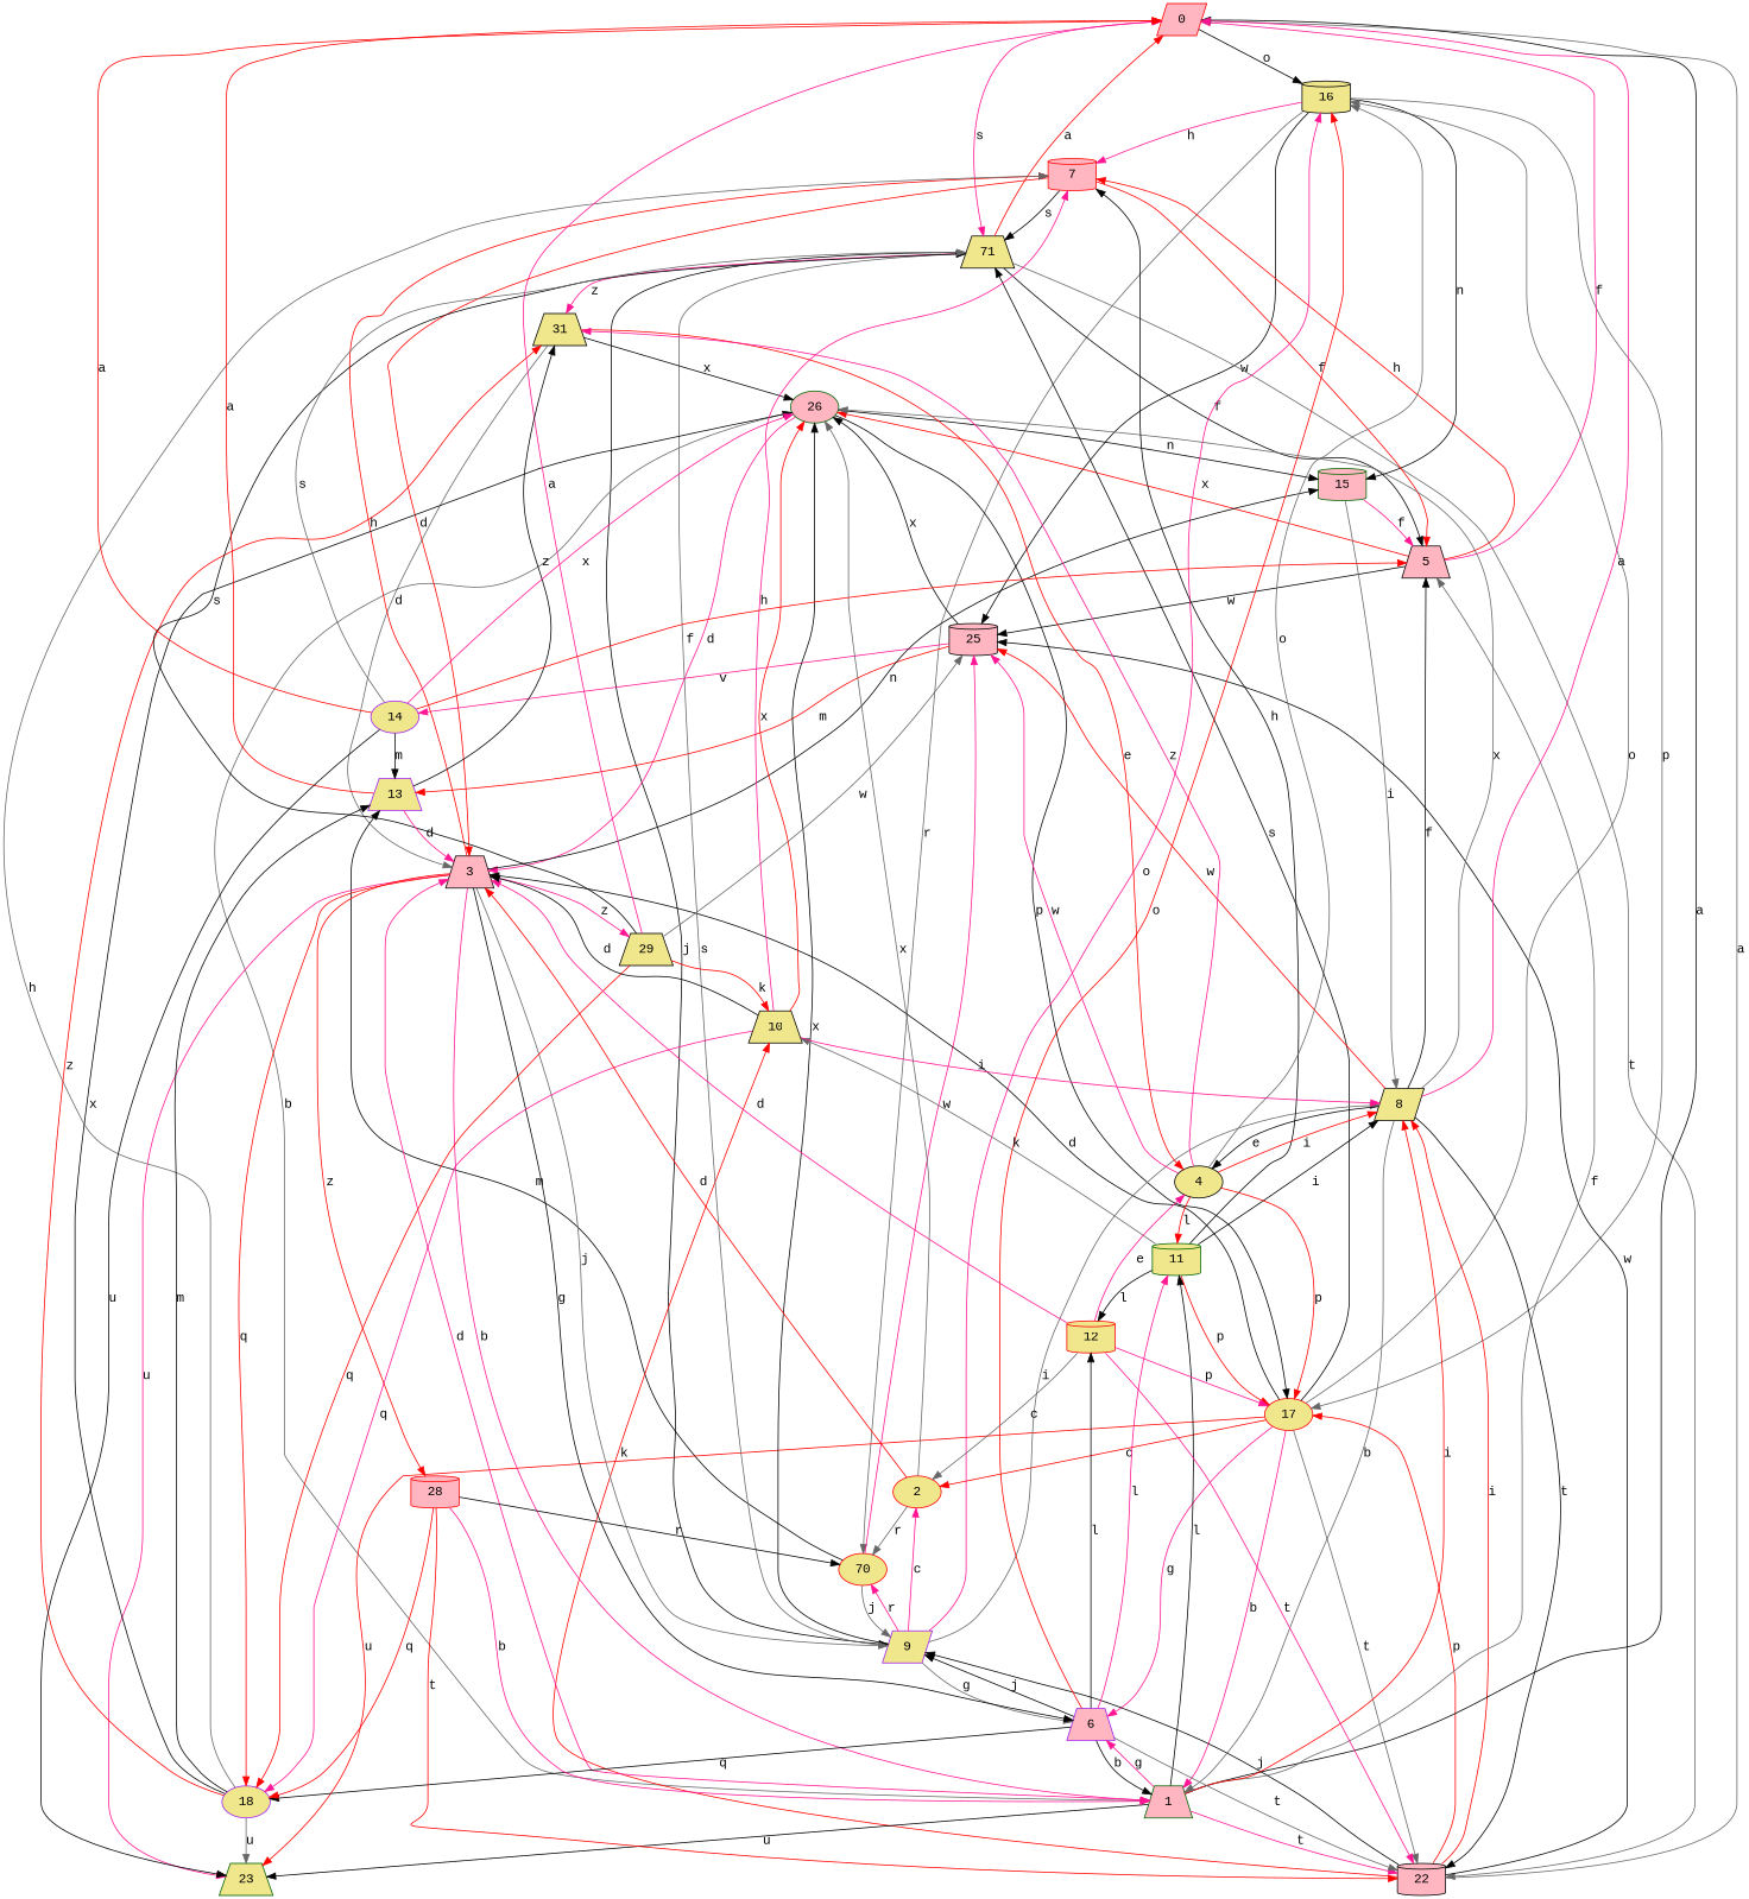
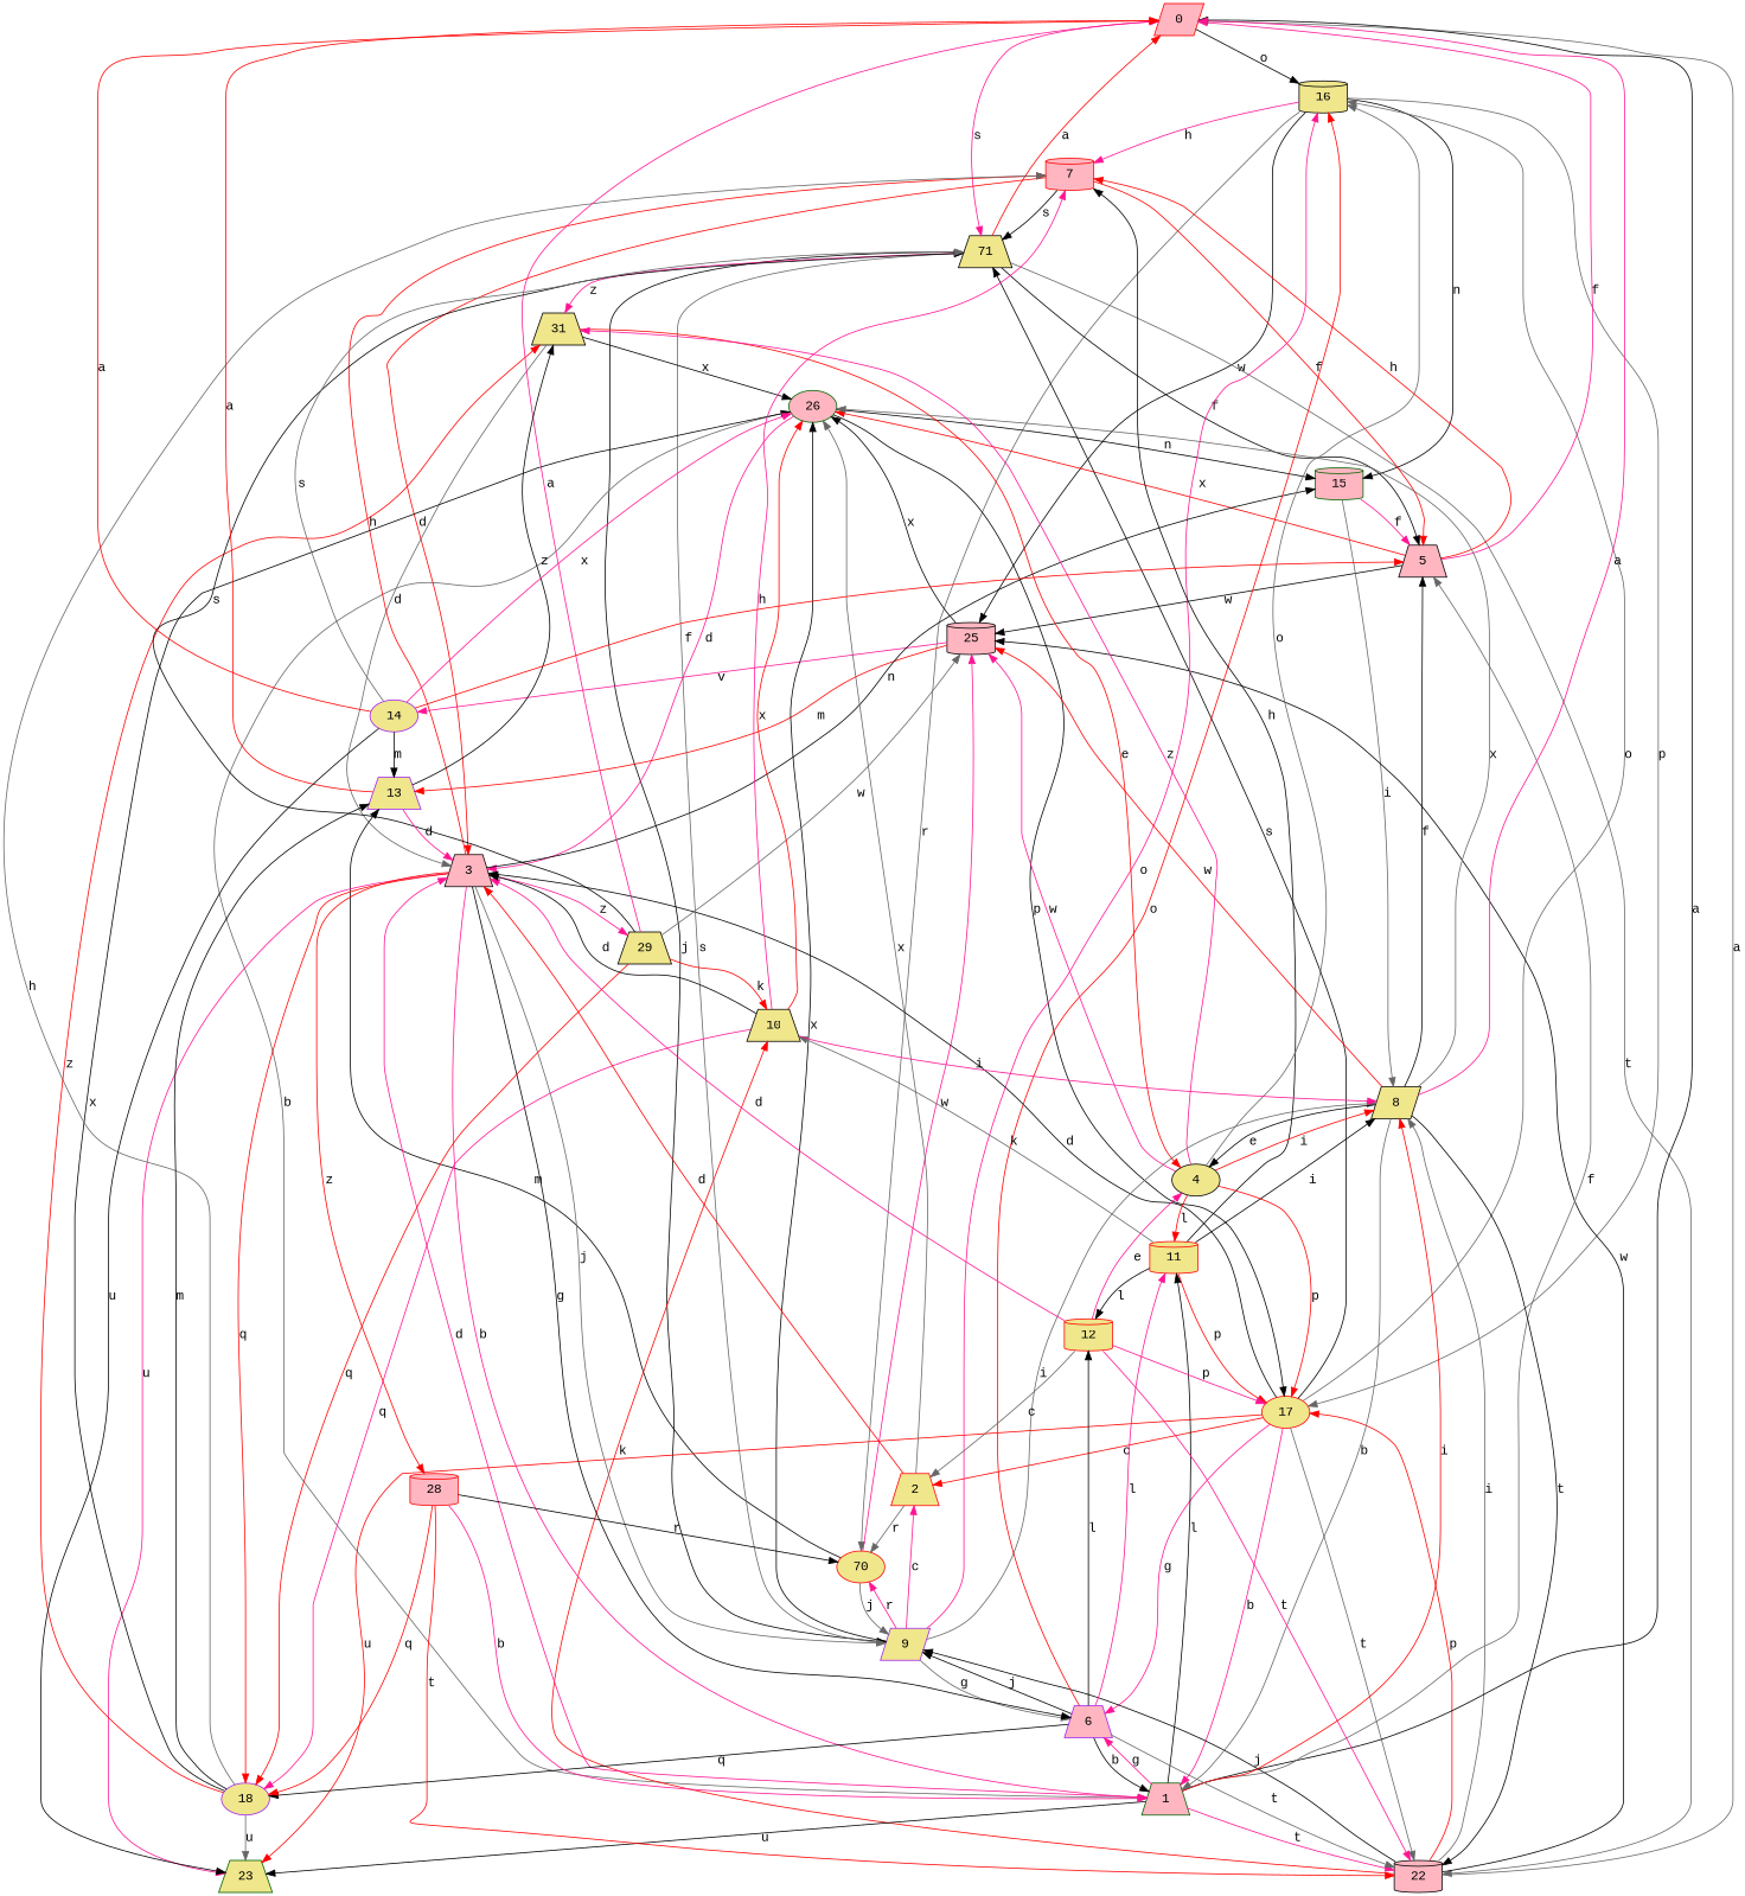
  strict digraph {
    fontname="Liberation Mono"
    node [color=black fillcolor=khaki fontname="Liberation Mono" shape=trapezium style=filled]
    edge [color=black fontname="Liberation Mono"]
    0 [color=red fillcolor=lightpink shape=parallelogram]
    16 [shape=cylinder]
    n3 [label=71]
    5 [fillcolor=lightpink]
    26 [color=darkgreen fillcolor=lightpink shape=ellipse]
    7 [color=red fillcolor=lightpink shape=cylinder]
    25 [fillcolor=lightpink shape=cylinder]
    n8 [color=red label=70 shape=ellipse]
    15 [color=darkgreen fillcolor=lightpink shape=cylinder]
    17 [color=red shape=ellipse]
    22 [fillcolor=lightpink shape=cylinder]
    9 [color=purple shape=parallelogram]
    31
    1 [color=darkgreen fillcolor=lightpink]
    3 [fillcolor=lightpink]
    6 [color=purple fillcolor=lightpink]
    8 [shape=parallelogram]
-   11 [color=darkgreen shape=cylinder]
+   11 [color=red shape=cylinder]
    23 [color=darkgreen]
    18 [color=purple shape=ellipse]
    28 [color=red fillcolor=lightpink shape=cylinder]
    29
    12 [color=red shape=cylinder]
    4 [shape=ellipse]
    10
-   2 [color=red shape=ellipse]
+   2 [color=red]
    13 [color=purple]
    n28 [color=purple label=14 shape=ellipse]
    0 -> 16 [label=o]
    0 -> n3 [color=deeppink label=s]
    16 -> 7 [color=deeppink label=h]
    16 -> 25 [label=w]
    16 -> n8 [color=gray40 label=r]
    16 -> 15 [label=n]
    16 -> 17 [color=gray40 label=p]
    n3 -> 0 [color=red label=a]
    n3 -> 5 [label=f]
    n3 -> 22 [color=gray40 label=t]
    n3 -> 9 [label=j]
    n3 -> 31 [color=deeppink label=z]
    5 -> 0 [color=deeppink label=f]
    5 -> 26 [color=red label=x]
    5 -> 7 [color=red label=h]
    5 -> 25 [label=w]
    26 -> 15 [label=n]
    26 -> 17 [label=p]
    26 -> 1 [color=gray40 label=b]
    26 -> 3 [color=deeppink label=d]
    7 -> n3 [label=s]
    7 -> 5 [color=red label=f]
    7 -> 3 [color=red label=d]
    25 -> 26 [label=x]
    25 -> 13 [color=red label=m]
    25 -> n28 [color=deeppink label=v]
    n8 -> 25 [color=deeppink label=w]
    n8 -> 9 [color=gray40 label=j]
    n8 -> 13 [label=m]
    15 -> 5 [color=deeppink label=f]
    15 -> 8 [color=gray40 label=i]
    17 -> 16 [color=gray40 label=o]
    17 -> n3 [label=s]
    17 -> 22 [color=gray40 label=t]
    17 -> 1 [color=deeppink label=b]
    17 -> 3 [label=d]
    17 -> 6 [color=deeppink label=g]
    17 -> 23 [color=red label=u]
    17 -> 2 [color=red label=c]
    22 -> 0 [color=gray40 label=a]
    22 -> 25 [label=w]
    22 -> 17 [color=red label=p]
    22 -> 9 [label=j]
-   22 -> 8 [color=red label=i]
+   22 -> 8 [color=gray40 label=i]
    22 -> 10 [color=red label=k]
    9 -> 16 [color=deeppink label=o]
    9 -> n3 [color=gray40 label=s]
    9 -> 26 [label=x]
    9 -> n8 [color=deeppink label=r]
    9 -> 6 [color=gray40 label=g]
    9 -> 8 [color=gray40 label=i]
    9 -> 2 [color=deeppink label=c]
    31 -> 26 [label=x]
    31 -> 3 [color=gray40 label=d]
    31 -> 4 [color=red label=e]
    1 -> 0 [label=a]
    1 -> 5 [color=gray40 label=f]
    1 -> 22 [color=deeppink label=t]
    1 -> 3 [color=deeppink label=d]
    1 -> 6 [color=deeppink label=g]
    1 -> 8 [color=red label=i]
    1 -> 11 [label=l]
    1 -> 23 [label=u]
    3 -> 7 [color=red label=h]
    3 -> 15 [label=n]
    3 -> 9 [color=gray40 label=j]
    3 -> 1 [color=deeppink label=b]
    3 -> 6 [label=g]
    3 -> 23 [color=deeppink label=u]
    3 -> 18 [color=red label=q]
    3 -> 28 [color=red label=z]
    3 -> 29 [color=deeppink label=z]
    6 -> 16 [color=red label=o]
    6 -> 22 [color=gray40 label=t]
    6 -> 9 [label=j]
    6 -> 1 [label=b]
    6 -> 11 [color=deeppink label=l]
    6 -> 18 [label=q]
    6 -> 12 [label=l]
    8 -> 0 [color=deeppink label=a]
    8 -> 5 [label=f]
    8 -> 26 [color=gray40 label=x]
    8 -> 25 [color=red label=w]
    8 -> 22 [label=t]
    8 -> 1 [color=gray40 label=b]
    8 -> 4 [label=e]
    11 -> 7 [label=h]
    11 -> 17 [color=red label=p]
    11 -> 8 [label=i]
    11 -> 12 [label=l]
    11 -> 10 [color=gray40 label=k]
    18 -> 26 [label=x]
    18 -> 7 [color=gray40 label=h]
    18 -> 31 [color=red label=z]
    18 -> 23 [color=gray40 label=u]
    18 -> 13 [label=m]
    28 -> n8 [label=r]
    28 -> 22 [color=red label=t]
    28 -> 1 [color=deeppink label=b]
    28 -> 18 [color=red label=q]
    29 -> 0 [color=deeppink label=a]
    29 -> n3 [label=s]
    29 -> 25 [color=gray40 label=w]
    29 -> 18 [color=red label=q]
    29 -> 10 [color=red label=k]
    12 -> 17 [color=deeppink label=p]
    12 -> 22 [color=deeppink label=t]
    12 -> 3 [color=deeppink label=d]
    12 -> 4 [color=deeppink label=e]
    12 -> 2 [color=gray40 label=c]
    4 -> 16 [color=gray40 label=o]
    4 -> 25 [color=deeppink label=w]
    4 -> 17 [color=red label=p]
    4 -> 31 [color=deeppink label=z]
    4 -> 8 [color=red label=i]
    4 -> 11 [color=red label=l]
    10 -> 26 [color=red label=x]
    10 -> 7 [color=deeppink label=h]
    10 -> 3 [label=d]
    10 -> 8 [color=deeppink label=i]
    10 -> 18 [color=deeppink label=q]
    2 -> 26 [color=gray40 label=x]
    2 -> n8 [color=gray40 label=r]
    2 -> 3 [color=red label=d]
    13 -> 0 [color=red label=a]
    13 -> 31 [label=z]
    13 -> 3 [color=deeppink label=d]
    n28 -> 0 [color=red label=a]
    n28 -> n3 [color=gray40 label=s]
    n28 -> 5 [color=red label=f]
    n28 -> 26 [color=deeppink label=x]
    n28 -> 23 [label=u]
    n28 -> 13 [label=m]
  }
